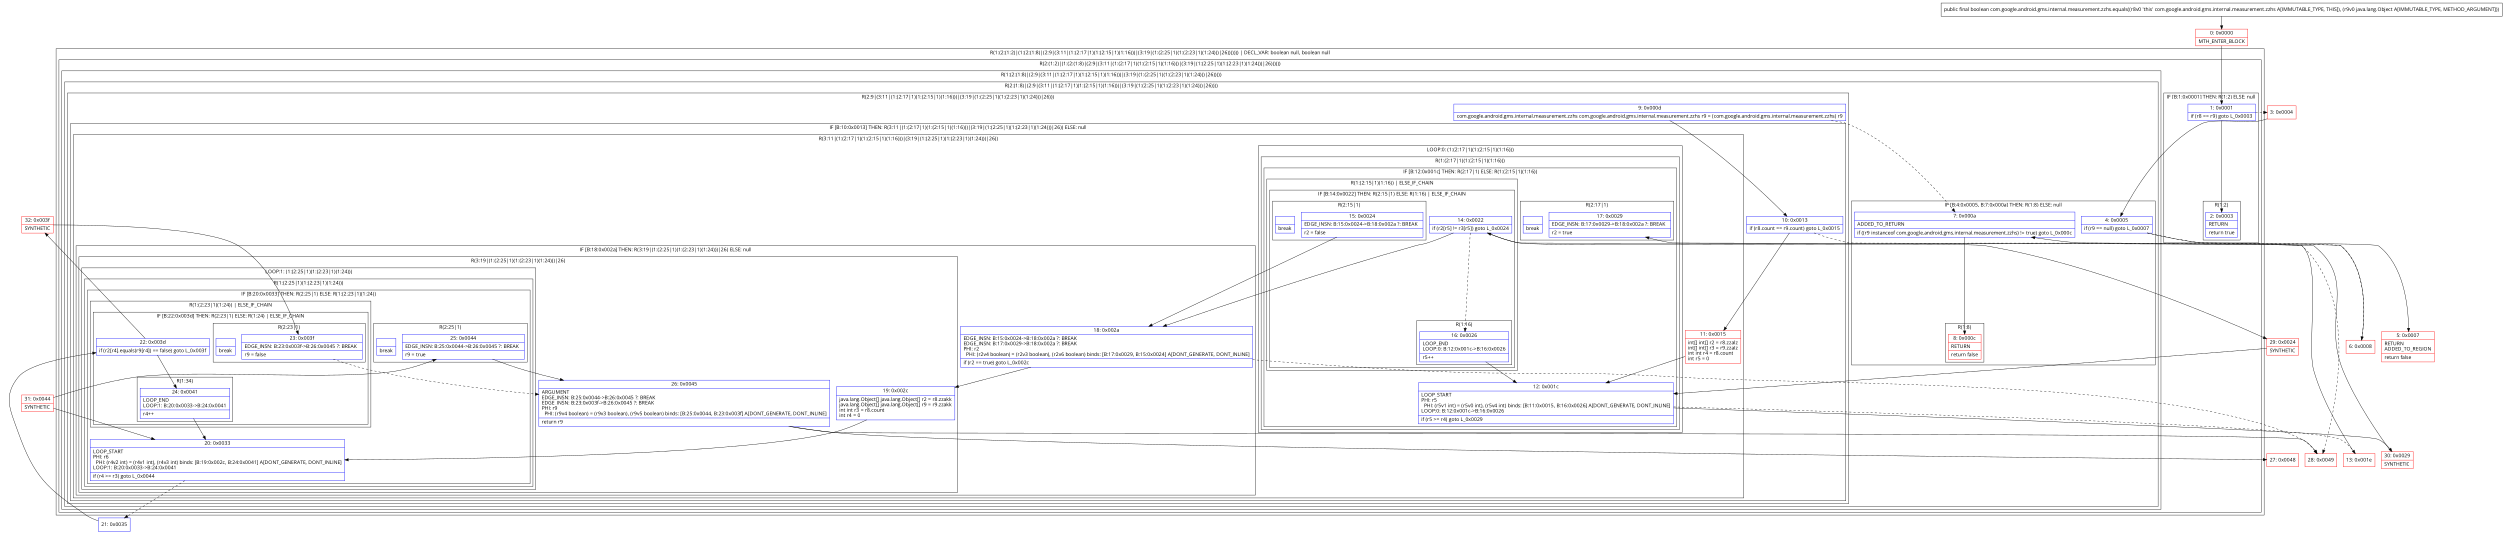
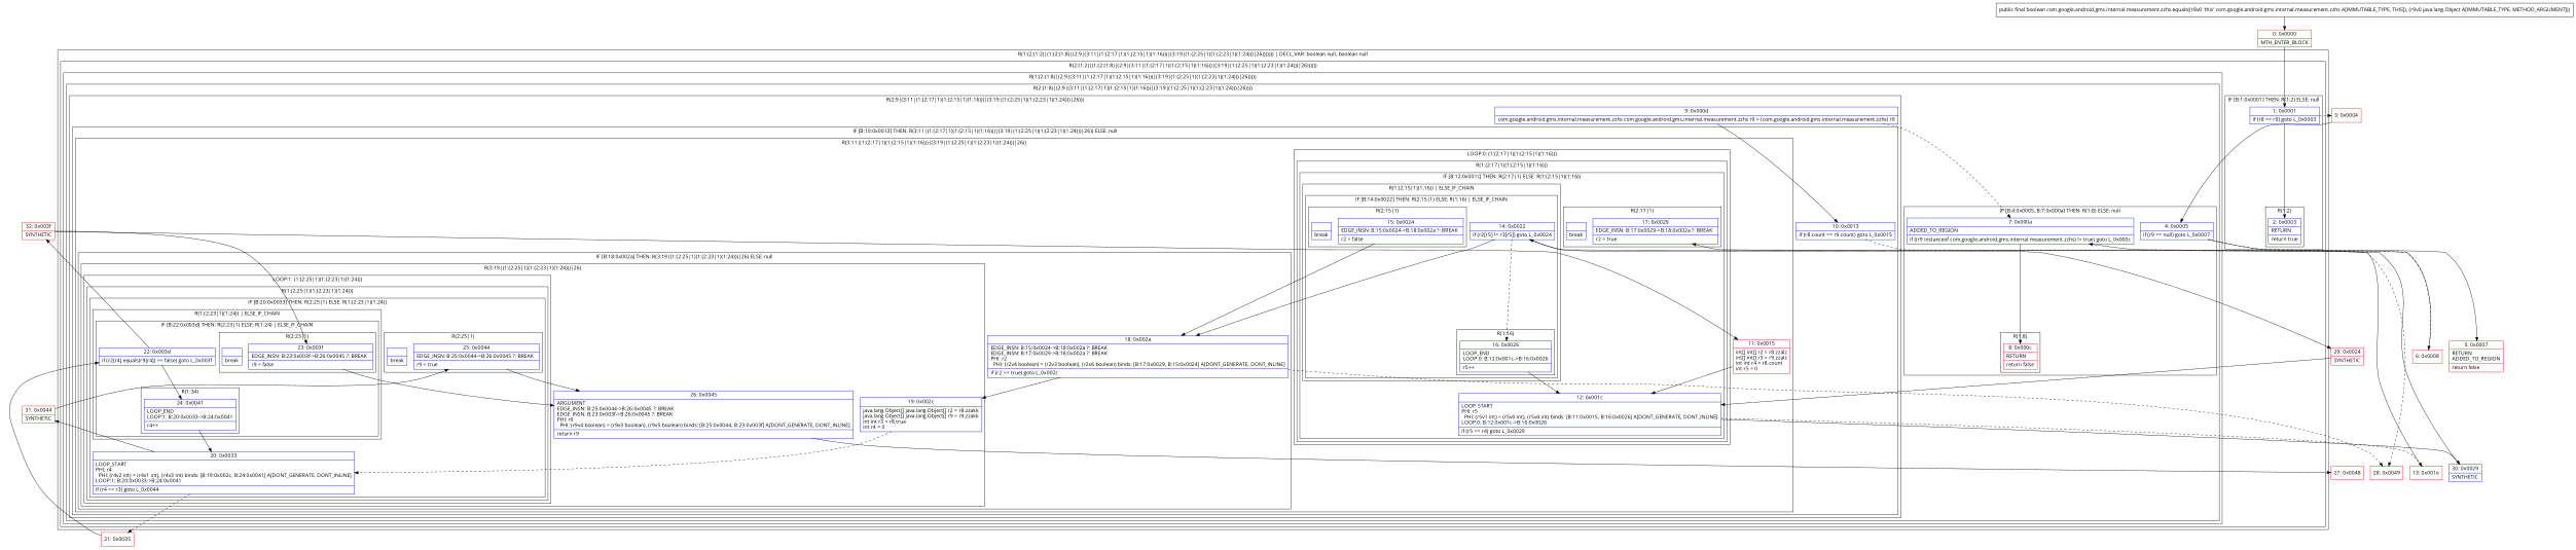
  digraph {
    fontname="Open Sans"
    node [color=blue fontname="Open Sans" shape=record]
    edge [fontname="Open Sans"]
    n1 [label="{2\:\ 0x0003|RETURN\l|return true\l}"]
    n2 [label="{1\:\ 0x0001|if (r8 == r9) goto L_0x0003\l}"]
    n3 [color=red label="{8\:\ 0x000c|RETURN\l|return false\l}"]
    n4 [label="{4\:\ 0x0005|if (r9 == null) goto L_0x0007\l}"]
-   n5 [label="{7\:\ 0x000a|ADDED_TO_RETURN\l|if ((r9 instanceof com.google.android.gms.internal.measurement.zzhs) != true) goto L_0x000c\l}"]
+   n5 [label="{7\:\ 0x000a|ADDED_TO_REGION\l|if ((r9 instanceof com.google.android.gms.internal.measurement.zzhs) != true) goto L_0x000c\l}"]
    n6 [label="{17\:\ 0x0029|EDGE_INSN: B:17:0x0029\-\>B:18:0x002a ?: BREAK  \l|r2 = true\l}"]
    n7 [label="{|break\l}"]
    n8 [label="{15\:\ 0x0024|EDGE_INSN: B:15:0x0024\-\>B:18:0x002a ?: BREAK  \l|r2 = false\l}"]
    n9 [label="{|break\l}"]
    n10 [label="{16\:\ 0x0026|LOOP_END\lLOOP:0: B:12:0x001c\-\>B:16:0x0026\l|r5++\l}"]
    n11 [label="{14\:\ 0x0022|if (r2[r5] != r3[r5]) goto L_0x0024\l}"]
    n12 [label="{12\:\ 0x001c|LOOP_START\lPHI: r5 \l  PHI: (r5v1 int) = (r5v0 int), (r5v4 int) binds: [B:11:0x0015, B:16:0x0026] A[DONT_GENERATE, DONT_INLINE]\lLOOP:0: B:12:0x001c\-\>B:16:0x0026\l|if (r5 \>= r4) goto L_0x0029\l}"]
    n13 [label="{25\:\ 0x0044|EDGE_INSN: B:25:0x0044\-\>B:26:0x0045 ?: BREAK  \l|r9 = true\l}"]
    n14 [label="{|break\l}"]
    n15 [label="{23\:\ 0x003f|EDGE_INSN: B:23:0x003f\-\>B:26:0x0045 ?: BREAK  \l|r9 = false\l}"]
    n16 [label="{|break\l}"]
    n17 [label="{24\:\ 0x0041|LOOP_END\lLOOP:1: B:20:0x0033\-\>B:24:0x0041\l|r4++\l}"]
    n18 [label="{22\:\ 0x003d|if (r2[r4].equals(r9[r4]) == false) goto L_0x003f\l}"]
-   n19 [label="{20\:\ 0x0033|LOOP_START\lPHI: r6 \l  PHI: (r4v2 int) = (r4v1 int), (r4v3 int) binds: [B:19:0x002c, B:24:0x0041] A[DONT_GENERATE, DONT_INLINE]\lLOOP:1: B:20:0x0033\-\>B:24:0x0041\l|if (r4 \>= r3) goto L_0x0044\l}"]
-   n20 [label="{19\:\ 0x002c|java.lang.Object[] java.lang.Object[] r2 = r8.zzakk\ljava.lang.Object[] java.lang.Object[] r9 = r9.zzakk\lint int r3 = r8.count\lint r4 = 0\l}"]
+   n19 [label="{20\:\ 0x0033|LOOP_START\lPHI: r4 \l  PHI: (r4v2 int) = (r4v1 int), (r4v3 int) binds: [B:19:0x002c, B:24:0x0041] A[DONT_GENERATE, DONT_INLINE]\lLOOP:1: B:20:0x0033\-\>B:24:0x0041\l|if (r4 \>= r3) goto L_0x0044\l}"]
+   n20 [label="{19\:\ 0x002c|java.lang.Object[] java.lang.Object[] r2 = r8.zzakk\ljava.lang.Object[] java.lang.Object[] r9 = r9.zzakk\lint int r3 = r8.true\lint r4 = 0\l}"]
    n21 [label="{26\:\ 0x0045|ARGUMENT\lEDGE_INSN: B:25:0x0044\-\>B:26:0x0045 ?: BREAK  \lEDGE_INSN: B:23:0x003f\-\>B:26:0x0045 ?: BREAK  \lPHI: r9 \l  PHI: (r9v4 boolean) = (r9v3 boolean), (r9v5 boolean) binds: [B:25:0x0044, B:23:0x003f] A[DONT_GENERATE, DONT_INLINE]\l|return r9\l}"]
    n22 [label="{18\:\ 0x002a|EDGE_INSN: B:15:0x0024\-\>B:18:0x002a ?: BREAK  \lEDGE_INSN: B:17:0x0029\-\>B:18:0x002a ?: BREAK  \lPHI: r2 \l  PHI: (r2v4 boolean) = (r2v3 boolean), (r2v6 boolean) binds: [B:17:0x0029, B:15:0x0024] A[DONT_GENERATE, DONT_INLINE]\l|if (r2 == true) goto L_0x002c\l}"]
    n23 [color=red label="{11\:\ 0x0015|int[] int[] r2 = r8.zzalz\lint[] int[] r3 = r9.zzalz\lint int r4 = r8.count\lint r5 = 0\l}"]
    n24 [label="{10\:\ 0x0013|if (r8.count == r9.count) goto L_0x0015\l}"]
    n25 [label="{9\:\ 0x000d|com.google.android.gms.internal.measurement.zzhs com.google.android.gms.internal.measurement.zzhs r9 = (com.google.android.gms.internal.measurement.zzhs) r9\l}"]
    n26 [color=red label="{3\:\ 0x0004}"]
    n27 [color=red label="{5\:\ 0x0007|RETURN\lADDED_TO_REGION\l|return false\l}"]
    n28 [color=red label="{6\:\ 0x0008}"]
    n29 [color=red label="{29\:\ 0x0024|SYNTHETIC\l}"]
    n30 [color=red label="{13\:\ 0x001e}"]
-   n31 [color=red label="{30\:\ 0x0029|SYNTHETIC\l}"]
+   n31 [label="{30\:\ 0x0029|SYNTHETIC\l}"]
    n32 [color=red label="{32\:\ 0x003f|SYNTHETIC\l}"]
-   n33 [label="{21\:\ 0x0035}"]
+   n33 [color=red label="{21\:\ 0x0035}"]
    n34 [color=red label="{31\:\ 0x0044|SYNTHETIC\l}"]
    n35 [color=red label="{28\:\ 0x0049}"]
    n36 [color=red label="{27\:\ 0x0048}"]
    n37 [color=red label="{0\:\ 0x0000|MTH_ENTER_BLOCK\l}"]
    n38 [label="{public final boolean com.google.android.gms.internal.measurement.zzhs.equals((r8v0 'this' com.google.android.gms.internal.measurement.zzhs A[IMMUTABLE_TYPE, THIS]), (r9v0 java.lang.Object A[IMMUTABLE_TYPE, METHOD_ARGUMENT])) }" color=""]
    subgraph cluster_1 {
      label="R(1:(2:(1:2)|(1:(2:(1:8)|(2:9|(3:11|(1:(2:17|1)(1:(2:15|1)(1:16)))|(3:19|(1:(2:25|1)(1:(2:23|1)(1:24)))|26))))))) | DECL_VAR: boolean null, boolean null\l"
      subgraph cluster_2 {
        label="R(2:(1:2)|(1:(2:(1:8)|(2:9|(3:11|(1:(2:17|1)(1:(2:15|1)(1:16)))|(3:19|(1:(2:25|1)(1:(2:23|1)(1:24)))|26))))))"
        subgraph cluster_3 {
          label="IF [B:1:0x0001] THEN: R(1:2) ELSE: null"
          n2
          subgraph cluster_4 {
            label="R(1:2)"
            n1
          }
        }
        subgraph cluster_5 {
          label="R(1:(2:(1:8)|(2:9|(3:11|(1:(2:17|1)(1:(2:15|1)(1:16)))|(3:19|(1:(2:25|1)(1:(2:23|1)(1:24)))|26)))))"
          subgraph cluster_6 {
            label="R(2:(1:8)|(2:9|(3:11|(1:(2:17|1)(1:(2:15|1)(1:16)))|(3:19|(1:(2:25|1)(1:(2:23|1)(1:24)))|26))))"
            subgraph cluster_7 {
              label="IF [B:4:0x0005, B:7:0x000a] THEN: R(1:8) ELSE: null"
              n4
              n5
              subgraph cluster_8 {
                label="R(1:8)"
                n3
              }
            }
            subgraph cluster_9 {
              label="R(2:9|(3:11|(1:(2:17|1)(1:(2:15|1)(1:16)))|(3:19|(1:(2:25|1)(1:(2:23|1)(1:24)))|26)))"
              n25
              subgraph cluster_10 {
                label="IF [B:10:0x0013] THEN: R(3:11|(1:(2:17|1)(1:(2:15|1)(1:16)))|(3:19|(1:(2:25|1)(1:(2:23|1)(1:24)))|26)) ELSE: null"
                n24
                subgraph cluster_11 {
                  label="R(3:11|(1:(2:17|1)(1:(2:15|1)(1:16)))|(3:19|(1:(2:25|1)(1:(2:23|1)(1:24)))|26))"
                  n23
                  subgraph cluster_12 {
                    label="LOOP:0: (1:(2:17|1)(1:(2:15|1)(1:16)))"
                    subgraph cluster_13 {
                      label="R(1:(2:17|1)(1:(2:15|1)(1:16)))"
                      subgraph cluster_14 {
                        label="IF [B:12:0x001c] THEN: R(2:17|1) ELSE: R(1:(2:15|1)(1:16))"
                        n12
                        subgraph cluster_15 {
                          label="R(2:17|1)"
                          n6
                          n7
                        }
                        subgraph cluster_16 {
                          label="R(1:(2:15|1)(1:16)) | ELSE_IF_CHAIN\l"
                          subgraph cluster_17 {
                            label="IF [B:14:0x0022] THEN: R(2:15|1) ELSE: R(1:16) | ELSE_IF_CHAIN\l"
                            n11
                            subgraph cluster_18 {
                              label="R(2:15|1)"
                              n8
                              n9
                            }
                            subgraph cluster_19 {
                              label="R(1:16)"
                              n10
                            }
                          }
                        }
                      }
                    }
                  }
                  subgraph cluster_20 {
                    label="IF [B:18:0x002a] THEN: R(3:19|(1:(2:25|1)(1:(2:23|1)(1:24)))|26) ELSE: null"
                    n22
                    subgraph cluster_21 {
                      label="R(3:19|(1:(2:25|1)(1:(2:23|1)(1:24)))|26)"
                      n20
                      n21
                      subgraph cluster_22 {
                        label="LOOP:1: (1:(2:25|1)(1:(2:23|1)(1:24)))"
                        subgraph cluster_23 {
                          label="R(1:(2:25|1)(1:(2:23|1)(1:24)))"
                          subgraph cluster_24 {
                            label="IF [B:20:0x0033] THEN: R(2:25|1) ELSE: R(1:(2:23|1)(1:24))"
                            n19
                            subgraph cluster_25 {
                              label="R(2:25|1)"
                              n13
                              n14
                            }
                            subgraph cluster_26 {
                              label="R(1:(2:23|1)(1:24)) | ELSE_IF_CHAIN\l"
                              subgraph cluster_27 {
                                label="IF [B:22:0x003d] THEN: R(2:23|1) ELSE: R(1:24) | ELSE_IF_CHAIN\l"
                                n18
                                subgraph cluster_28 {
                                  label="R(2:23|1)"
                                  n15
                                  n16
                                }
                                subgraph cluster_29 {
                                  label="R(1:34)"
                                  n17
                                }
                              }
                            }
                          }
                        }
                      }
                    }
                  }
                }
              }
            }
          }
        }
      }
    }
    n2 -> n1
    n2 -> n26 [style=dashed]
    n4 -> n27
    n4 -> n28 [style=dashed]
    n5 -> n3
    n8 -> n22
    n10 -> n12
    n11 -> n10 [style=dashed]
    n11 -> n22
    n11 -> n29
    n12 -> n30 [style=dashed]
    n12 -> n31
    n13 -> n21
-   n15 -> n21 [style=dashed]
+   n15 -> n21
    n17 -> n19
    n18 -> n17 [style=solid]
    n18 -> n32
    n19 -> n33 [style=dashed]
-   n34 -> n19
-   n20 -> n19
-   n21 -> n35
+   n19 -> n34
+   n20 -> n19 [style=dashed]
    n21 -> n36
    n22 -> n20
    n22 -> n35 [style=dashed]
    n23 -> n12
-   n24 -> n23
+   n32 -> n23
    n24 -> n35 [style=dashed]
    n25 -> n5 [style=dashed]
    n25 -> n24
    n26 -> n4
    n28 -> n5
    n29 -> n12
    n30 -> n11
    n31 -> n6
    n32 -> n15
    n33 -> n18
    n34 -> n13
    n37 -> n2
    n38 -> n37
  }
